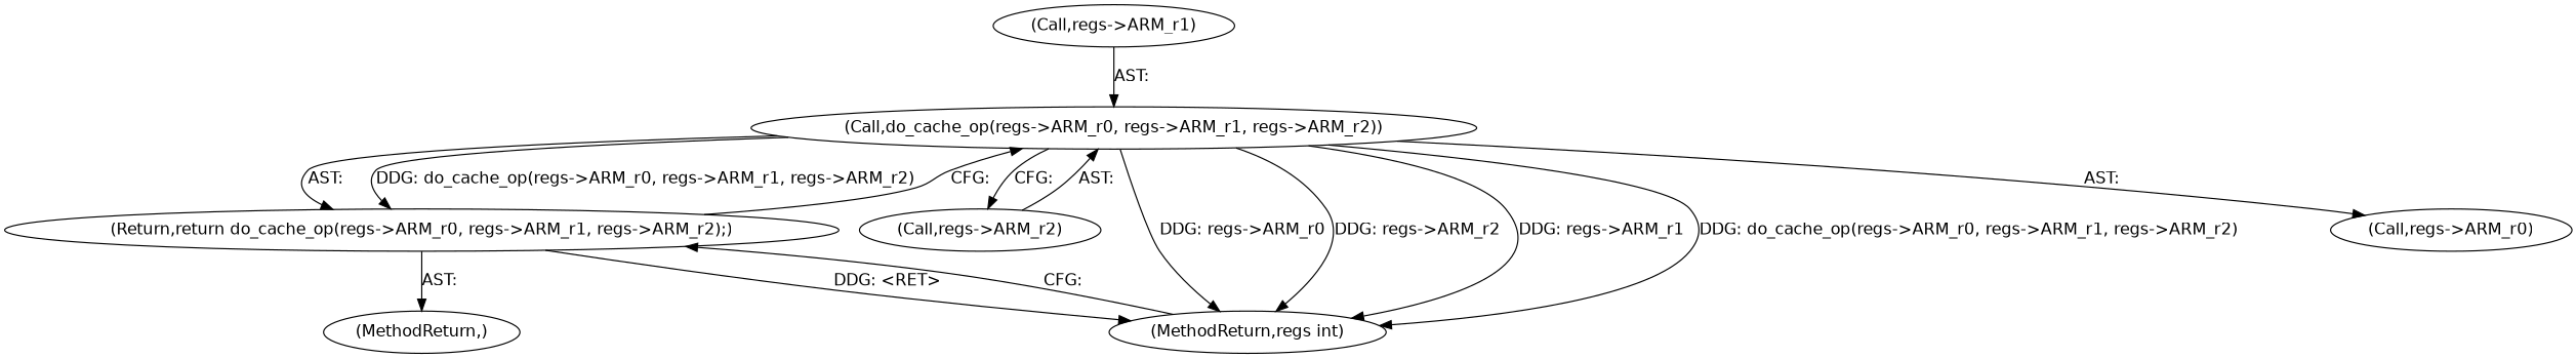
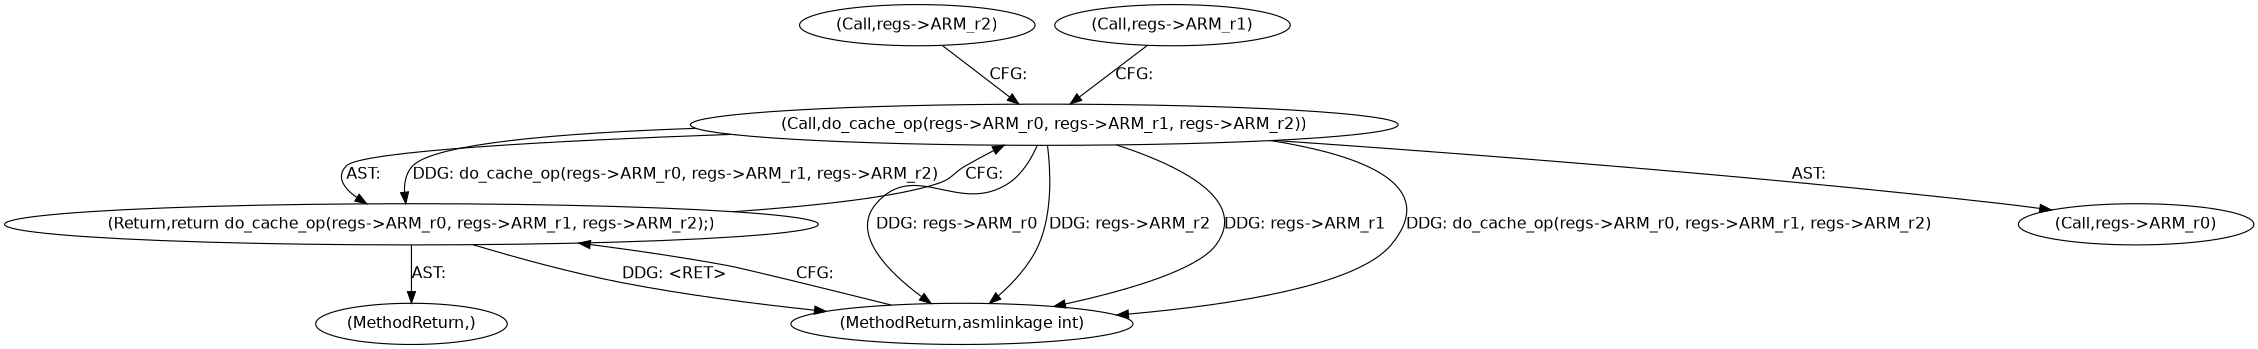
  digraph {
    fontname="DejaVu Sans"
    node [fontname="DejaVu Sans"]
    edge [fontname="DejaVu Sans"]
    n1 [label="(Call,do_cache_op(regs->ARM_r0, regs->ARM_r1, regs->ARM_r2))"]
    n2 [label="(Return,return do_cache_op(regs->ARM_r0, regs->ARM_r1, regs->ARM_r2);)"]
    n3 [label="(Call,regs->ARM_r2)"]
-   n4 [label="(MethodReturn,regs int)"]
+   n4 [label="(MethodReturn,asmlinkage int)"]
    n5 [label="(Call,regs->ARM_r0)"]
    n6 [label="(MethodReturn,)"]
    n7 [label="(Call,regs->ARM_r1)"]
    n1 -> n2 [label="AST: "]
    n1 -> n2 [label="DDG: do_cache_op(regs->ARM_r0, regs->ARM_r1, regs->ARM_r2)"]
-   n1 -> n3 [label="CFG: "]
    n1 -> n4 [label="DDG: regs->ARM_r0"]
    n1 -> n4 [label="DDG: regs->ARM_r2"]
    n1 -> n4 [label="DDG: regs->ARM_r1"]
    n1 -> n4 [label="DDG: do_cache_op(regs->ARM_r0, regs->ARM_r1, regs->ARM_r2)"]
    n1 -> n5 [label="AST: "]
    n2 -> n1 [label="CFG: "]
    n2 -> n4 [label="DDG: <RET>"]
    n2 -> n6 [label="AST: "]
-   n3 -> n1 [label="AST: "]
+   n3 -> n1 [label="CFG: "]
    n4 -> n2 [label="CFG: "]
-   n7 -> n1 [label="AST: "]
+   n7 -> n1 [label="CFG: "]
  }
